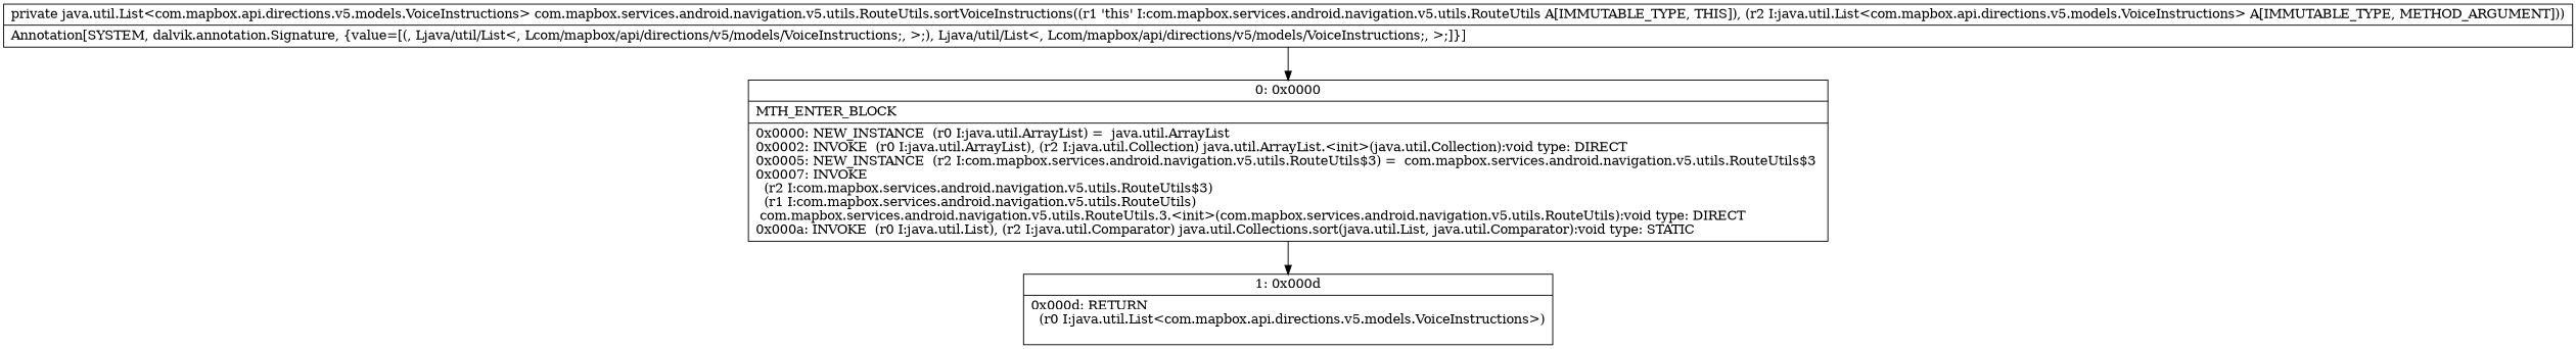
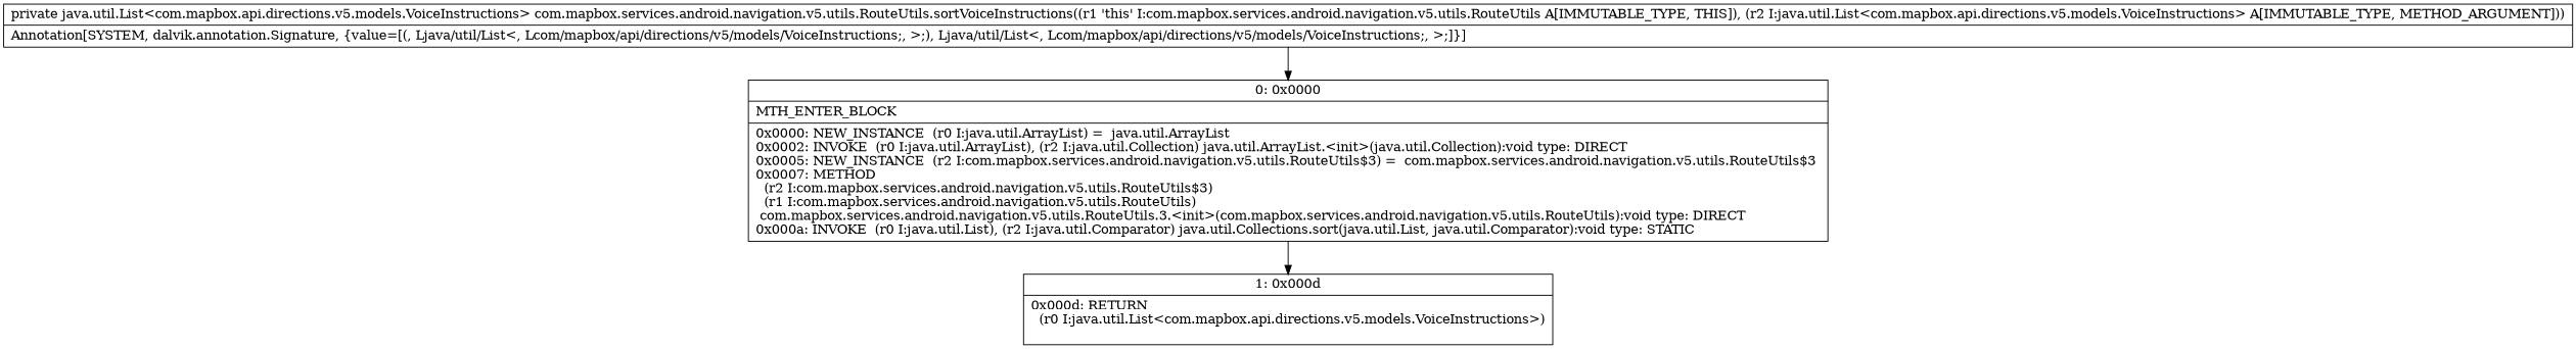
  digraph {
    node [shape=record]
-   n1 [label="{0\:\ 0x0000|MTH_ENTER_BLOCK\l|0x0000: NEW_INSTANCE  (r0 I:java.util.ArrayList) =  java.util.ArrayList \l0x0002: INVOKE  (r0 I:java.util.ArrayList), (r2 I:java.util.Collection) java.util.ArrayList.\<init\>(java.util.Collection):void type: DIRECT \l0x0005: NEW_INSTANCE  (r2 I:com.mapbox.services.android.navigation.v5.utils.RouteUtils$3) =  com.mapbox.services.android.navigation.v5.utils.RouteUtils$3 \l0x0007: INVOKE  \l  (r2 I:com.mapbox.services.android.navigation.v5.utils.RouteUtils$3)\l  (r1 I:com.mapbox.services.android.navigation.v5.utils.RouteUtils)\l com.mapbox.services.android.navigation.v5.utils.RouteUtils.3.\<init\>(com.mapbox.services.android.navigation.v5.utils.RouteUtils):void type: DIRECT \l0x000a: INVOKE  (r0 I:java.util.List), (r2 I:java.util.Comparator) java.util.Collections.sort(java.util.List, java.util.Comparator):void type: STATIC \l}"]
+   n1 [label="{0\:\ 0x0000|MTH_ENTER_BLOCK\l|0x0000: NEW_INSTANCE  (r0 I:java.util.ArrayList) =  java.util.ArrayList \l0x0002: INVOKE  (r0 I:java.util.ArrayList), (r2 I:java.util.Collection) java.util.ArrayList.\<init\>(java.util.Collection):void type: DIRECT \l0x0005: NEW_INSTANCE  (r2 I:com.mapbox.services.android.navigation.v5.utils.RouteUtils$3) =  com.mapbox.services.android.navigation.v5.utils.RouteUtils$3 \l0x0007: METHOD  \l  (r2 I:com.mapbox.services.android.navigation.v5.utils.RouteUtils$3)\l  (r1 I:com.mapbox.services.android.navigation.v5.utils.RouteUtils)\l com.mapbox.services.android.navigation.v5.utils.RouteUtils.3.\<init\>(com.mapbox.services.android.navigation.v5.utils.RouteUtils):void type: DIRECT \l0x000a: INVOKE  (r0 I:java.util.List), (r2 I:java.util.Comparator) java.util.Collections.sort(java.util.List, java.util.Comparator):void type: STATIC \l}"]
    n2 [label="{1\:\ 0x000d|0x000d: RETURN  \l  (r0 I:java.util.List\<com.mapbox.api.directions.v5.models.VoiceInstructions\>)\l \l}"]
    n3 [label="{private java.util.List\<com.mapbox.api.directions.v5.models.VoiceInstructions\> com.mapbox.services.android.navigation.v5.utils.RouteUtils.sortVoiceInstructions((r1 'this' I:com.mapbox.services.android.navigation.v5.utils.RouteUtils A[IMMUTABLE_TYPE, THIS]), (r2 I:java.util.List\<com.mapbox.api.directions.v5.models.VoiceInstructions\> A[IMMUTABLE_TYPE, METHOD_ARGUMENT]))  | Annotation[SYSTEM, dalvik.annotation.Signature, \{value=[(, Ljava\/util\/List\<, Lcom\/mapbox\/api\/directions\/v5\/models\/VoiceInstructions;, \>;), Ljava\/util\/List\<, Lcom\/mapbox\/api\/directions\/v5\/models\/VoiceInstructions;, \>;]\}]\l}"]
    n1 -> n2
    n3 -> n1
  }
